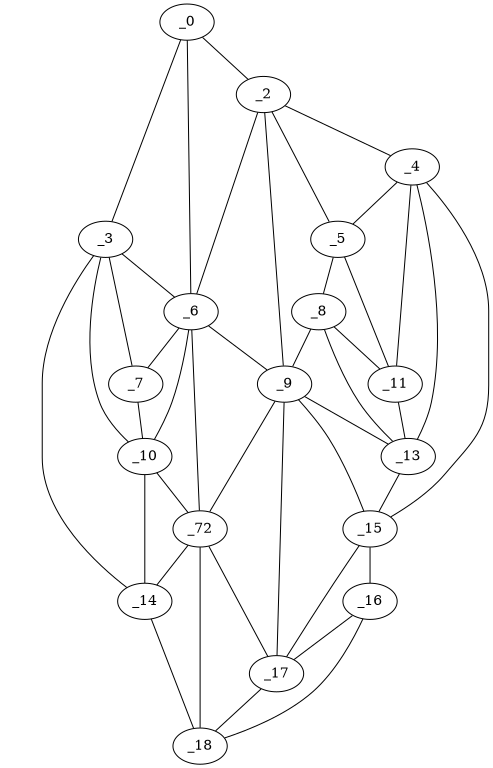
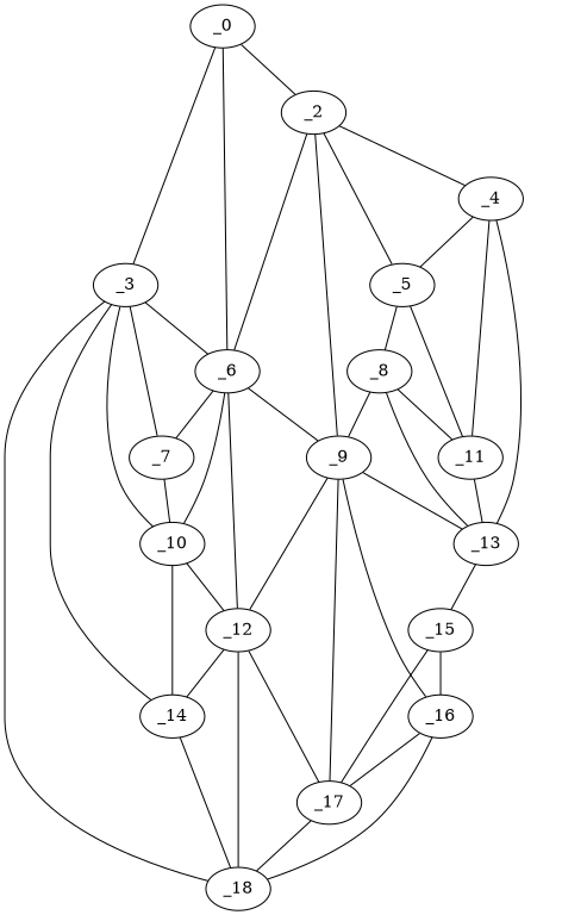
  graph {
    node [x=109]
    edge [valence=2]
    _0 [x=18 y=103]
    _2 [x=64 y=23]
    _3 [x=67 y=124]
    _6 [x=78 y=88]
    _4 [x=70 y=6]
    _5 [x=74 y=14]
    _9 [x=86 y=33]
    _7 [x=79 y=91]
    _10 [x=88 y=95]
    _14 [x=99 y=99]
    _18 [x=111 y=102]
-   _12 [x=97 y=68 label=_72]
+   _12 [x=97 y=68]
    _11 [x=90 y=17]
    _13 [x=98 y=21]
    _15 [x=104 y=24]
    _8 [x=85 y=26]
    _17 [y=36]
    _16 [y=29]
    _0 -- _2
    _0 -- _3 [valence=1]
    _0 -- _6 [valence=1]
    _2 -- _6
    _2 -- _4
    _2 -- _5
    _2 -- _9
    _3 -- _6
    _3 -- _7
    _3 -- _10
    _3 -- _14 [valence=1]
+   _3 -- _18 [valence=1]
    _6 -- _9 [valence=1]
    _6 -- _7 [valence=1]
    _6 -- _10
    _6 -- _12
    _4 -- _5
    _4 -- _11
    _4 -- _13
-   _4 -- _15 [valence=1]
    _5 -- _11
    _5 -- _8
    _9 -- _12
    _9 -- _13
-   _9 -- _15
+   _9 -- _16
    _9 -- _17 [valence=1]
    _7 -- _10
    _10 -- _14
    _10 -- _12 [valence=1]
    _14 -- _18 [valence=1]
    _12 -- _14
    _12 -- _18 [valence=1]
    _12 -- _17
    _11 -- _13 [valence=1]
    _13 -- _15
    _15 -- _17
    _15 -- _16 [valence=1]
    _8 -- _9 [valence=1]
    _8 -- _11 [valence=1]
    _8 -- _13
    _17 -- _18
    _16 -- _18 [valence=1]
    _16 -- _17
  }
